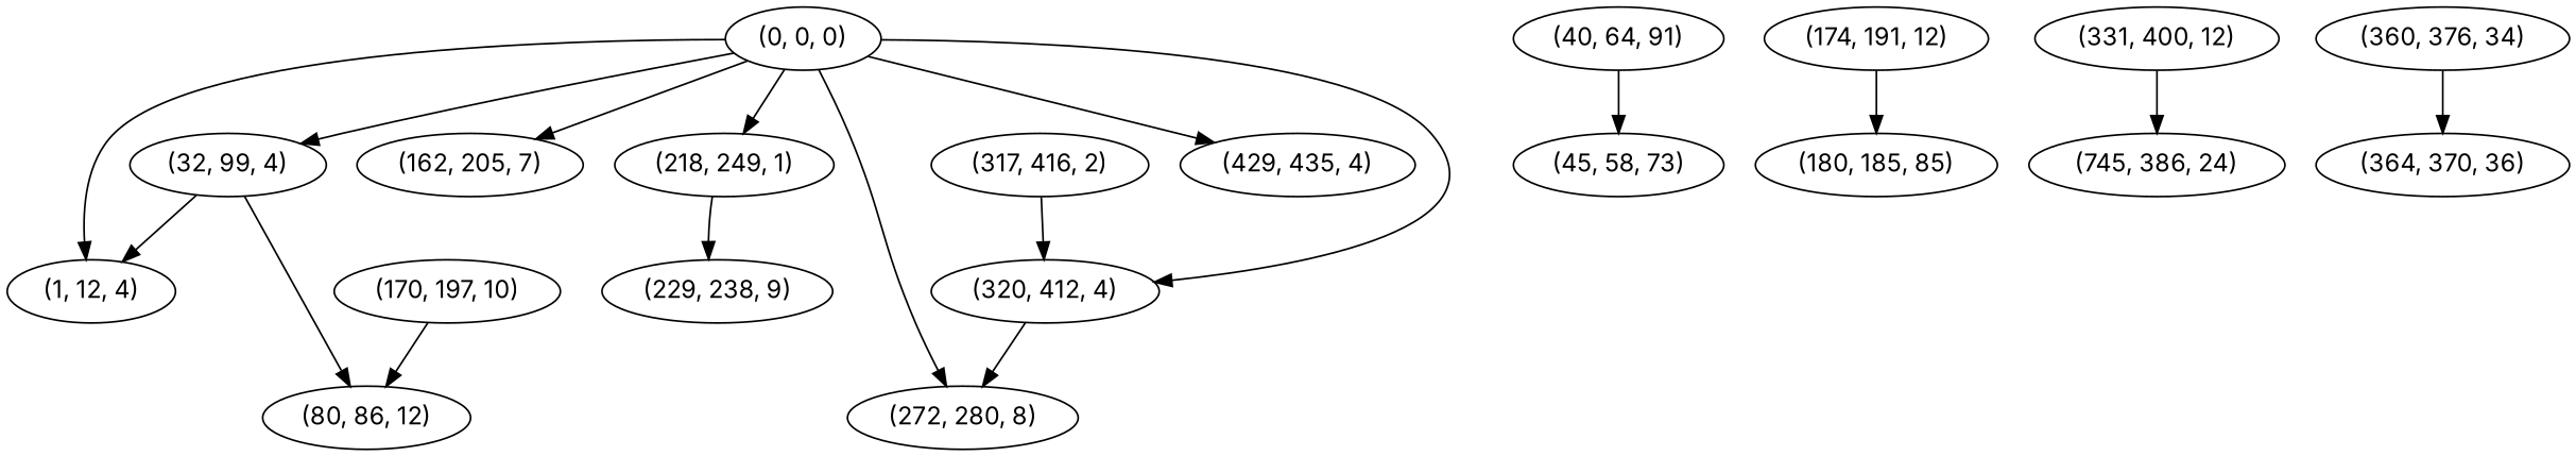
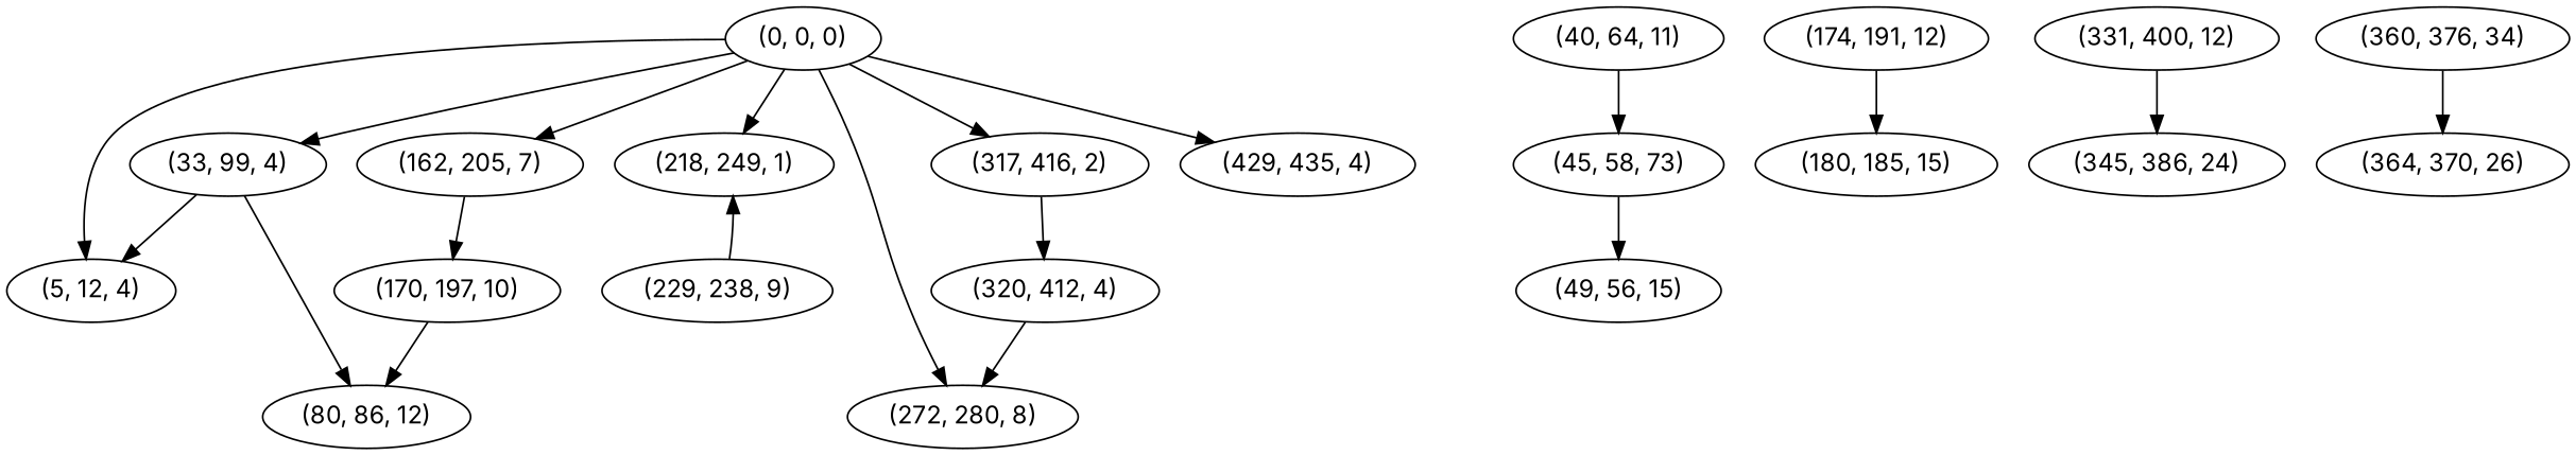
  digraph {
    fontname=Inter
    node [fontname=Inter]
    edge [fontname=Inter]
    "(0, 0, 0)"
-   "(5, 12, 4)" [label="(1, 12, 4)"]
-   "(32, 99, 4)"
+   "(5, 12, 4)"
+   "(32, 99, 4)" [label="(33, 99, 4)"]
    "(162, 205, 7)"
    "(218, 249, 1)"
    "(272, 280, 8)"
    "(317, 416, 2)"
    "(429, 435, 4)"
    "(80, 86, 12)"
    "(170, 197, 10)"
    "(229, 238, 9)"
    "(320, 412, 4)"
    n13 [label="(45, 58, 73)"]
-   "(40, 64, 11)" [label="(40, 64, 91)"]
+   "(40, 64, 11)"
+   "(49, 56, 15)"
    "(174, 191, 12)"
-   "(180, 185, 15)" [label="(180, 185, 85)"]
+   "(180, 185, 15)"
    "(331, 400, 12)"
-   "(345, 386, 24)" [label="(745, 386, 24)"]
+   "(345, 386, 24)"
    n20 [label="(360, 376, 34)"]
-   "(364, 370, 36)"
+   "(364, 370, 36)" [label="(364, 370, 26)"]
    "(0, 0, 0)" -> "(5, 12, 4)"
    "(0, 0, 0)" -> "(32, 99, 4)"
    "(0, 0, 0)" -> "(162, 205, 7)"
    "(0, 0, 0)" -> "(218, 249, 1)"
    "(0, 0, 0)" -> "(272, 280, 8)"
-   "(0, 0, 0)" -> "(320, 412, 4)"
+   "(0, 0, 0)" -> "(317, 416, 2)"
    "(0, 0, 0)" -> "(429, 435, 4)"
    "(32, 99, 4)" -> "(5, 12, 4)"
    "(32, 99, 4)" -> "(80, 86, 12)"
-   "(218, 249, 1)" -> "(229, 238, 9)"
+   "(162, 205, 7)" -> "(170, 197, 10)"
+   "(229, 238, 9)" -> "(218, 249, 1)"
    "(317, 416, 2)" -> "(320, 412, 4)"
    "(170, 197, 10)" -> "(80, 86, 12)"
    "(320, 412, 4)" -> "(272, 280, 8)"
+   n13 -> "(49, 56, 15)"
    "(40, 64, 11)" -> n13
    "(174, 191, 12)" -> "(180, 185, 15)"
    "(331, 400, 12)" -> "(345, 386, 24)"
    n20 -> "(364, 370, 36)"
  }
